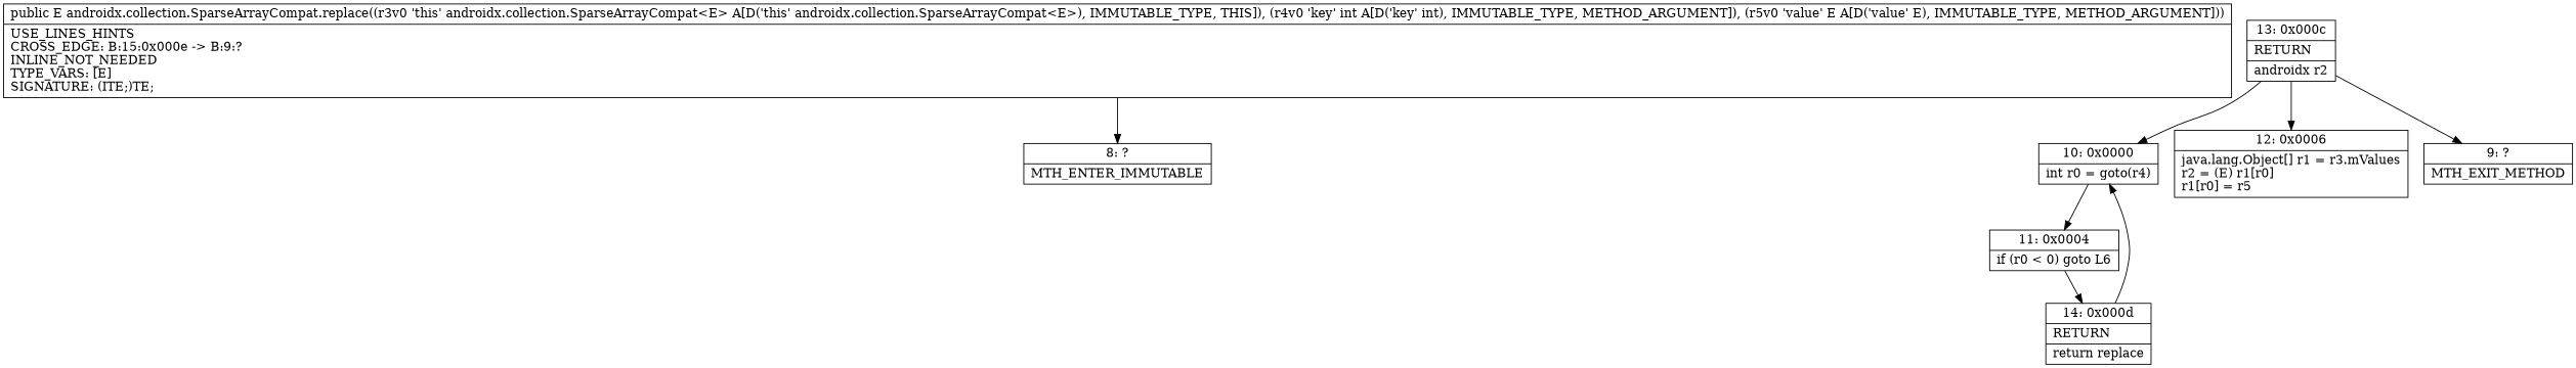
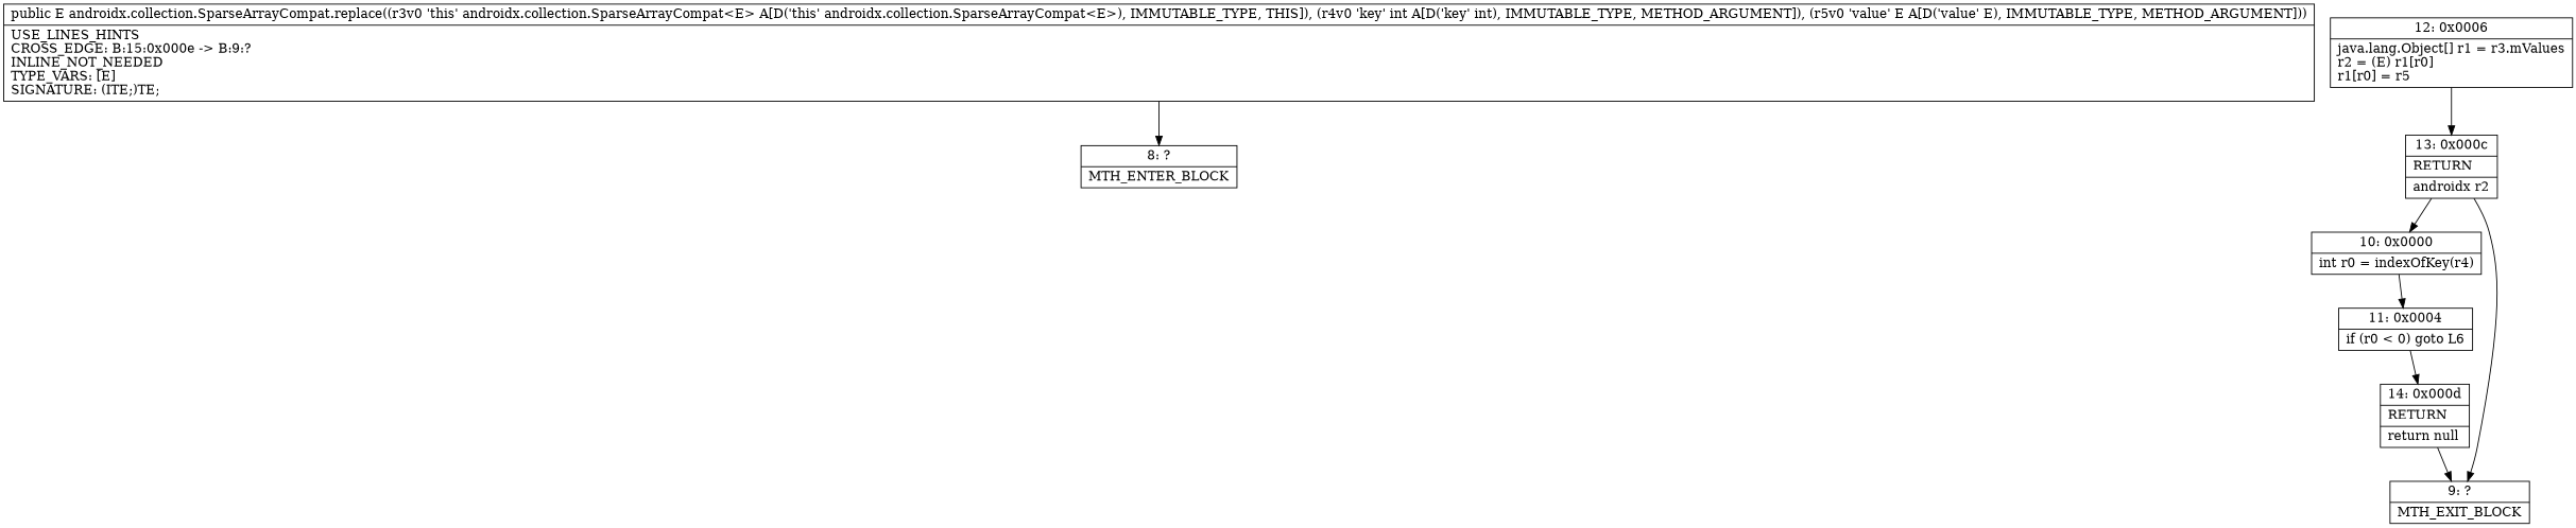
  digraph {
    node [shape=record]
-   n1 [label="{8\:\ ?|MTH_ENTER_IMMUTABLE\l}"]
-   n2 [label="{10\:\ 0x0000|int r0 = goto(r4)\l}"]
+   n1 [label="{8\:\ ?|MTH_ENTER_BLOCK\l}"]
+   n2 [label="{10\:\ 0x0000|int r0 = indexOfKey(r4)\l}"]
    n3 [label="{11\:\ 0x0004|if (r0 \< 0) goto L6\l}"]
-   n4 [label="{14\:\ 0x000d|RETURN\l|return replace\l}"]
+   n4 [label="{14\:\ 0x000d|RETURN\l|return null\l}"]
    n5 [label="{12\:\ 0x0006|java.lang.Object[] r1 = r3.mValues\lr2 = (E) r1[r0]\lr1[r0] = r5\l}"]
    n6 [label="{13\:\ 0x000c|RETURN\l|androidx r2\l}"]
-   n7 [label="{9\:\ ?|MTH_EXIT_METHOD\l}"]
+   n7 [label="{9\:\ ?|MTH_EXIT_BLOCK\l}"]
    n8 [label="{public E androidx.collection.SparseArrayCompat.replace((r3v0 'this' androidx.collection.SparseArrayCompat\<E\> A[D('this' androidx.collection.SparseArrayCompat\<E\>), IMMUTABLE_TYPE, THIS]), (r4v0 'key' int A[D('key' int), IMMUTABLE_TYPE, METHOD_ARGUMENT]), (r5v0 'value' E A[D('value' E), IMMUTABLE_TYPE, METHOD_ARGUMENT]))  | USE_LINES_HINTS\lCROSS_EDGE: B:15:0x000e \-\> B:9:?\lINLINE_NOT_NEEDED\lTYPE_VARS: [E]\lSIGNATURE: (ITE;)TE;\l}"]
    n2 -> n3
    n3 -> n4
-   n4 -> n2
-   n6 -> n5
+   n4 -> n7
+   n5 -> n6
    n6 -> n2
    n6 -> n7
    n8 -> n1
  }
